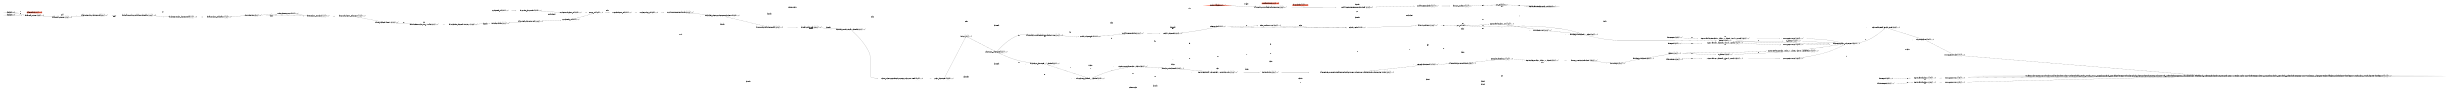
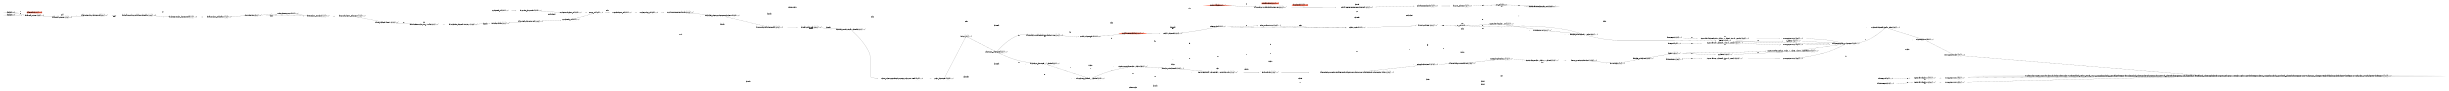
  digraph {
    rankdir=LR
    node [fillcolor=white shape=ellipse style=filled]
    edge [style=bold]
    n1 [label="return backupSnapshotForObjectStore(cmd)@@@10@@@['1', '1', '0']"]
    n2 [label="final NfsTO nfsImageStore = (NfsTO)imageStore@@@12@@@['1', '1', '0']"]
    n3 [label="final String secondaryStoragePoolUrl = nfsImageStore.getUrl()@@@13@@@['1', '1', '0']"]
    n4 [label="secondaryStoragePool = storagePoolMgr.getStoragePoolByURI(secondaryStoragePoolUrl)@@@28@@@['1', '1', '0']"]
    n5 [fillcolor=lightgray label="{if (isCreatedFromVmSnapshot) {s_logger.debug(\"Ignoring removal of vm snapshot on primary as this snapshot is created from vm snapshot\")}{try {DomainInfo.DomainState state = nullDomain vm = nullif (vmName != null) {try {vm = resource.getDomain(conn,vmName)state = vm.getInfo().state}catch (final LibvirtException e) }final KVMStoragePool primaryStorage = storagePoolMgr.getStoragePool(primaryStore.getPoolType(),primaryStore.getUuid())if (state == DomainInfo.DomainState.VIR_DOMAIN_RUNNING && !primaryStorage.isExternalSnapshot()) {final DomainSnapshot snap = vm.snapshotLookupByName(snapshotName)try {s_logger.info(String.format(\"Suspending VM '%s' to delete snapshot,\",vm.getName()))vm.suspend()}catch (final LibvirtException e) snap.delete(0)vm = resource.getDomain(conn,vmName)state = vm.getInfo().stateif (state == DomainInfo.DomainState.VIR_DOMAIN_PAUSED) {vm.resume()}}{if (primaryPool.getType() != StoragePoolType.RBD) {deleteSnapshotViaManageSnapshotScript(snapshotName,snapshotDisk)}}}catch (final Exception ex) }try {if (secondaryStoragePool != null) {secondaryStoragePool.delete()}}catch (final Exception ex) }@@@101@@@['1', '1', '0']"]
    n6 [label="final String ssPmountPath = secondaryStoragePool.getLocalPath()@@@29@@@['1', '1', '0']"]
    n7 [label="snapshotRelPath = destSnapshot.getPath()@@@30@@@['1', '1', '0']"]
    n8 [label="snapshotDestPath = ssPmountPath + File.separator + snapshotRelPath@@@31@@@['1', '1', '0']"]
    n9 [label="command.add(\"-t\",descName)@@@77@@@['1', '1', '0']"]
    n10 [label="final String result = command.execute()@@@78@@@['1', '1', '0']"]
    n11 [label="return new CopyCmdAnswer(result)@@@81@@@['1', '1', '0']"]
    n12 [label="s_logger.debug(\"Failed to backup snaptshot: \" + result)@@@80@@@['1', '1', '0']"]
    n13 [label="result != null@@@79@@@['1', '1', '0']" shape=box]
    n14 [label="newSnapshot.setPath(snapshotRelPath + File.separator + descName)@@@89@@@['1', '1', '0']"]
    n15 [label="newSnapshot.setPhysicalSize(size)@@@90@@@['1', '1', '0']"]
    n16 [label="return new CopyCmdAnswer(newSnapshot)@@@91@@@['1', '1', '0']"]
    n17 [label="final QemuImg q = new QemuImg(cmd.getWaitInMillSeconds())@@@48@@@['1', '1', '0']"]
    n18 [label="q.convert(srcFile,destFile)@@@49@@@['1', '1', '0']"]
    n19 [label="final File snapFile = new File(snapshotFile)@@@50@@@['1', '1', '0']"]
    n20 [label="final Script command = new Script(_manageSnapshotPath,_cmdsTimeout,s_logger)@@@3@@@['0', '0', '1']"]
    n21 [label="command.add(MANAGE_SNAPSTHOT_DESTROY_OPTION,snapshotDisk.getPath())@@@4@@@['0', '0', '1']"]
    n22 [label="command.add(NAME_OPTION,snapshotName)@@@5@@@['0', '0', '1']"]
    n23 [label="s_logger.debug(\"Attempting to backup RBD snapshot \" + rbdSnapshot)@@@39@@@['1', '1', '0']"]
    n24 [label="final File snapDir = new File(snapshotDestPath)@@@40@@@['1', '1', '0']"]
    n25 [label="s_logger.debug(\"Attempting to create \" + snapDir.getAbsolutePath() + \" recursively for snapshot storage\")@@@41@@@['1', '1', '0']"]
    n26 [label="FileUtils.forceMkdir(snapDir)@@@42@@@['1', '1', '0']"]
    n27 [label="final File snapFile = new File(snapshotDestPath + \"/\" + descName)@@@83@@@['1', '1', '0']"]
    n28 [fillcolor=lightgray label="s_logger.debug(\"Failed to delete snapshot on primary: \" + result)@@@8@@@['0', '0', '1']"]
    n29 [label="final String result = command.execute()@@@6@@@['0', '0', '1']"]
    n30 [fillcolor=lightgray label="result != null@@@7@@@['0', '0', '1']" shape=diamond]
    n31 [label="final FileNotFoundException e@@@56@@@['1', '1', '0']" shape=diamond]
    n32 [label="s_logger.error(\"Failed to open \" + snapshotDestPath + \". The error was: \" + e.getMessage())@@@57@@@['1', '1', '0']"]
    n33 [label="return new CopyCmdAnswer(e.toString())@@@58@@@['1', '1', '0']"]
    n34 [label="final SnapshotObjectTO newSnapshot = new SnapshotObjectTO()@@@88@@@['1', '1', '0']"]
    n35 [label="return new CopyCmdAnswer(e.toString())@@@66@@@['1', '1', '0']"]
    n36 [label="final LibvirtException e@@@93@@@['1', '1', '0']" shape=diamond]
    n37 [label="s_logger.debug(\"Failed to backup snapshot: \",e)@@@94@@@['1', '1', '0']"]
    n38 [label="return new CopyCmdAnswer(e.toString())@@@95@@@['1', '1', '0']"]
    n39 [label="final DataStoreTO imageStore = destData.getDataStore()@@@8@@@['1', '1', '0']"]
    n40 [label="!(imageStore instanceof NfsTO)@@@9@@@['1', '1', '0']" shape=diamond]
    n41 [label="snapFile.exists()@@@84@@@['1', '1', '0']" shape=diamond]
    n42 [label="final CloudRuntimeException e@@@97@@@['1', '1', '0']" shape=diamond]
    n43 [label="s_logger.debug(\"Failed to backup snapshot: \",e)@@@98@@@['1', '1', '0']"]
    n44 [label="return new CopyCmdAnswer(e.toString())@@@99@@@['1', '1', '0']"]
    n45 [label="command.add(\"-p\",snapshotDestPath)@@@73@@@['1', '1', '0']"]
    n46 [label="isCreatedFromVmSnapshot@@@74@@@['1', '1', '0']" shape=diamond]
    n47 [label="descName = UUID.randomUUID().toString()@@@75@@@['1', '1', '0']"]
    n48 [label="final QemuImgFile srcFile = new QemuImgFile(KVMPhysicalDisk.RBDStringBuilder(primaryPool.getSourceHost(),primaryPool.getSourcePort(),primaryPool.getAuthUserName(),primaryPool.getAuthSecret(),rbdSnapshot))@@@43@@@['1', '1', '0']"]
    n49 [label="srcFile.setFormat(snapshotDisk.getFormat())@@@44@@@['1', '1', '0']"]
    n50 [label="final QemuImgFile destFile = new QemuImgFile(snapshotFile)@@@45@@@['1', '1', '0']"]
    n51 [label="final QemuImgException e@@@64@@@['1', '1', '0']" shape=diamond]
    n52 [label="s_logger.error(\"Failed to backup the RBD snapshot from \" + rbdSnapshot + \" to \" + snapshotFile + \" the error was: \" + e.getMessage())@@@65@@@['1', '1', '0']"]
    n53 [label="KVMStoragePool primaryPool = null@@@25@@@['1', '1', '0']"]
    n54 [label="conn = LibvirtConnection.getConnectionByVmName(vmName)@@@27@@@['1', '1', '0']"]
    n55 [label="String snapshotRelPath = null@@@20@@@['1', '1', '0']"]
    n56 [label="final String vmName = snapshot.getVmName()@@@21@@@['1', '1', '0']"]
    n57 [label="KVMStoragePool secondaryStoragePool = null@@@22@@@['1', '1', '0']"]
    n58 [label="final int index = snapshot.getPath().lastIndexOf(\"/\")@@@14@@@['1', '1', '0']"]
    n59 [label="snapFile.exists()@@@51@@@['1', '1', '0']" shape=diamond]
    n60 [label="return new CopyCmdAnswer(e.toString())@@@62@@@['1', '1', '0']"]
    n61 [label="final boolean isCreatedFromVmSnapshot = (index == -1)? true: false@@@15@@@['1', '1', '0']"]
    n62 [label="final String snapshotName = snapshot.getPath().substring(index + 1)@@@16@@@['1', '1', '0']"]
    n63 [label="final String rbdSnapshot = snapshotDisk.getPath() + \"@\" + snapshotName@@@36@@@['1', '1', '0']"]
    n64 [label="final String snapshotFile = snapshotDestPath + \"/\" + snapshotName@@@37@@@['1', '1', '0']"]
    n65 [label="String descName = snapshotName@@@17@@@['1', '1', '0']"]
-   n66 [label="command.add(NAME_OPTION,snapshotName)@@@72@@@['1', '1', '0']"]
+   n66 [fillcolor=tomato label="command.add(NAME_OPTION,snapshotName)@@@72@@@['1', '1', '0']"]
    n67 [label="s_logger.debug(\"Backing up RBD snapshot \" + rbdSnapshot + \" to \" + snapshotFile)@@@47@@@['1', '1', '0']"]
    n68 [label="s_logger.debug(\"Finished backing up RBD snapshot \" + rbdSnapshot + \" to \" + snapshotFile + \" Snapshot size: \" + toHumanReadableSize(size))@@@54@@@['1', '1', '0']"]
    n69 [label="KVMPhysicalDisk snapshotDisk = null@@@24@@@['1', '1', '0']"]
    n70 [label="final DataTO destData = cmd.getDestTO()@@@4@@@['1', '1', '0']"]
    n71 [label="final SnapshotObjectTO snapshot = (SnapshotObjectTO)srcData@@@5@@@['1', '1', '0']"]
    n72 [label="final SnapshotObjectTO destSnapshot = (SnapshotObjectTO)destData@@@7@@@['1', '1', '0']"]
    n73 [label="final PrimaryDataStoreTO primaryStore = (PrimaryDataStoreTO)snapshot.getDataStore()@@@6@@@['1', '1', '0']"]
    n74 [label="final String volumePath = snapshot.getVolume().getPath()@@@18@@@['1', '1', '0']"]
    n75 [label="String snapshotDestPath = null@@@19@@@['1', '1', '0']"]
    n76 [label="snapshotDisk = storagePoolMgr.getPhysicalDisk(primaryStore.getPoolType(),primaryStore.getUuid(),volumePath)@@@32@@@['1', '1', '0']"]
    n77 [label="Connect conn = null@@@23@@@['1', '1', '0']"]
    n78 [label="primaryPool = snapshotDisk.getPool()@@@33@@@['1', '1', '0']"]
    n79 [label="long size = 0@@@34@@@['1', '1', '0']"]
    n80 [fillcolor=tomato label="KVMPhysicalDisk snapshotDisk@@@2@@@['0', '0', '1']" shape=box]
    n81 [label="size = snapFile.length()@@@52@@@['1', '1', '0']"]
    n82 [label="final IOException e@@@60@@@['1', '1', '0']" shape=diamond]
    n83 [label="s_logger.error(\"Failed to create \" + snapshotDestPath + \". The error was: \" + e.getMessage())@@@61@@@['1', '1', '0']"]
    n84 [fillcolor=lightgray label="backupSnapshot['1', '0', '0']" shape=diamond]
    n85 [fillcolor=tomato label="final CopyCommand cmd@@@2@@@['1', '1', '0']" shape=box]
    n86 [label="final DataTO srcData = cmd.getSrcTO()@@@3@@@['1', '1', '0']"]
    n87 [label="destFile.setFormat(PhysicalDiskFormat.QCOW2)@@@46@@@['1', '1', '0']"]
    n88 [label="command.add(\"-b\",snapshotDisk.getPath())@@@71@@@['1', '1', '0']"]
    n89 [label="primaryPool.getType() == StoragePoolType.RBD@@@35@@@['1', '1', '0']" shape=diamond]
    n90 [label="final Script command = new Script(_manageSnapshotPath,cmd.getWaitInMillSeconds(),s_logger)@@@70@@@['1', '1', '0']"]
    n91 [label="size = snapFile.length()@@@85@@@['1', '1', '0']"]
    n92 [fillcolor=tomato label="deleteSnapshotViaManageSnapshotScript['0', '0', '1']" shape=diamond]
    n93 [fillcolor=tomato label="final String snapshotName@@@2@@@['0', '0', '1']" shape=box]
    n94 [fillcolor=lightgray label="backupSnapshot['0', '1', '0']" shape=diamond]
    n1 -> n2
    n2 -> n3
    n3 -> n4 [label=secondaryStoragePoolUrl style=solid]
    n3 -> n58
    n4 -> n5 [label=secondaryStoragePool style=solid]
    n4 -> n6
    n6 -> n7
    n6 -> n8 [label=ssPmountPath style=solid]
    n7 -> n8 [label=snapshotRelPath style=solid]
    n7 -> n8
    n7 -> n14 [label=snapshotRelPath style=solid]
    n8 -> n24 [label=snapshotDestPath style=solid]
    n8 -> n27 [label=snapshotDestPath style=solid]
    n8 -> n45 [label=snapshotDestPath style=solid]
    n8 -> n64 [label=snapshotDestPath style=solid]
    n8 -> n76
    n9 -> n10
    n10 -> n11 [label=result style=solid]
    n10 -> n12 [label=result style=solid]
    n10 -> n13
    n10 -> n13 [label=result style=solid]
    n11 -> n27
    n12 -> n11
    n12 -> n28 [label=0 style=dashed]
    n13 -> n11 [label=true style=dotted]
    n13 -> n12
    n13 -> n12 [label=true style=dotted]
    n13 -> n27
    n14 -> n15
    n15 -> n16
    n16 -> n5
    n17 -> n18
    n18 -> n19
    n19 -> n59
    n20 -> n21
    n21 -> n22
    n22 -> n29
    n23 -> n24
    n24 -> n25
    n24 -> n26 [label=snapDir style=solid]
    n25 -> n26
    n26 -> n48
    n27 -> n41
    n29 -> n28 [label=result style=solid]
    n29 -> n30 [label=result style=solid]
    n29 -> n30
    n30 -> n28 [label=true style=dotted]
    n30 -> n28
    n31 -> n32 [label=true style=dotted]
    n31 -> n32
    n31 -> n33 [label=true style=dotted]
    n32 -> n33
    n33 -> n34
    n34 -> n14
    n34 -> n16 [label=newSnapshot style=solid]
    n35 -> n34
    n36 -> n37
    n36 -> n37 [label=true style=dotted]
    n36 -> n38 [label=true style=dotted]
    n37 -> n38
    n38 -> n5
    n39 -> n2 [label=imageStore style=solid]
    n39 -> n40
    n40 -> n1
    n40 -> n1 [label=true style=dotted]
    n40 -> n2
    n41 -> n34
    n41 -> n91
    n41 -> n91 [label=true style=dotted]
    n42 -> n43 [label=true style=dotted]
    n42 -> n43
    n42 -> n44 [label=true style=dotted]
    n43 -> n44
    n44 -> n5
    n45 -> n46
    n46 -> n9
    n46 -> n47 [label=true style=dotted]
    n46 -> n47
    n47 -> n9
    n47 -> n9 [label=descName style=solid]
    n47 -> n14 [label=descName style=solid]
    n47 -> n27 [label=descName style=solid]
    n48 -> n18 [label=srcFile style=solid]
    n48 -> n49
    n49 -> n50
    n50 -> n18 [label=destFile style=solid]
    n50 -> n87
    n51 -> n35 [label=true style=dotted]
    n51 -> n52 [label=true style=dotted]
    n51 -> n52
    n52 -> n35
    n53 -> n54
    n54 -> n4
    n54 -> n5 [label=conn style=solid]
    n55 -> n56
    n56 -> n5 [label=vmName style=solid]
    n56 -> n54 [label=vmName style=solid]
    n56 -> n57
    n57 -> n77
    n58 -> n61 [label=index style=solid]
    n58 -> n61
    n58 -> n62 [label=index style=solid]
    n59 -> n68
    n59 -> n81 [label=true style=dotted]
    n59 -> n81
    n60 -> n34
    n61 -> n5 [label=isCreatedFromVmSnapshot style=solid]
    n61 -> n46 [label=isCreatedFromVmSnapshot style=solid]
    n61 -> n62
    n62 -> n5 [label=snapshotName style=solid]
    n62 -> n63 [label=snapshotName style=solid]
    n62 -> n64 [label=snapshotName style=solid]
    n62 -> n65 [label=snapshotName style=solid]
    n62 -> n65
    n62 -> n66 [label=snapshotName style=solid]
    n63 -> n23 [label=rbdSnapshot style=solid]
    n63 -> n48 [label=rbdSnapshot style=solid]
    n63 -> n64
    n63 -> n67 [label=rbdSnapshot style=solid]
    n63 -> n68 [label=rbdSnapshot style=solid]
    n64 -> n19 [label=snapshotFile style=solid]
    n64 -> n23
    n64 -> n50 [label=snapshotFile style=solid]
    n64 -> n67 [label=snapshotFile style=solid]
    n64 -> n68 [label=snapshotFile style=solid]
    n65 -> n9 [label=descName style=solid]
    n65 -> n14 [label=descName style=solid]
    n65 -> n27 [label=descName style=solid]
    n65 -> n74
    n66 -> n45
    n67 -> n17
    n68 -> n34
    n69 -> n53
    n70 -> n71
    n70 -> n72 [label=destData style=solid]
    n71 -> n73
    n72 -> n39
    n73 -> n72
    n74 -> n75
    n74 -> n76 [label=volumePath style=solid]
    n75 -> n77
    n76 -> n5 [label=snapshotDisk style=solid]
    n76 -> n78
    n77 -> n69
    n78 -> n79
    n79 -> n15 [label=size style=solid]
    n79 -> n68 [label=size style=solid]
    n79 -> n89
    n81 -> n15 [label=size style=solid]
    n81 -> n68 [label=size style=solid]
    n81 -> n68
    n82 -> n60 [label=true style=dotted]
    n82 -> n83
    n82 -> n83 [label=true style=dotted]
    n83 -> n60
    n84 -> n85 [label=true style=dotted]
    n84 -> n86
    n85 -> n1 [label=cmd style=solid]
    n86 -> n70
    n86 -> n71 [label=srcData style=solid]
    n87 -> n67
    n88 -> n66
    n89 -> n9 [label=false style=dotted]
    n89 -> n10 [label=false style=dotted]
    n89 -> n13 [label=false style=dotted]
    n89 -> n17 [label=true style=dotted]
    n89 -> n18 [label=true style=dotted]
    n89 -> n19 [label=true style=dotted]
    n89 -> n23 [label=true style=dotted]
    n89 -> n24 [label=true style=dotted]
    n89 -> n25 [label=true style=dotted]
    n89 -> n26 [label=true style=dotted]
    n89 -> n27 [label=false style=dotted]
    n89 -> n41 [label=false style=dotted]
    n89 -> n45 [label=false style=dotted]
    n89 -> n46 [label=false style=dotted]
    n89 -> n48 [label=true style=dotted]
    n89 -> n49 [label=true style=dotted]
    n89 -> n50 [label=true style=dotted]
    n89 -> n59 [label=true style=dotted]
    n89 -> n63 [label=true style=dotted]
    n89 -> n63
    n89 -> n64 [label=true style=dotted]
    n89 -> n66 [label=false style=dotted]
    n89 -> n67 [label=true style=dotted]
    n89 -> n68 [label=true style=dotted]
    n89 -> n87 [label=true style=dotted]
    n89 -> n88 [label=false style=dotted]
    n89 -> n90
    n89 -> n90 [label=false style=dotted]
    n90 -> n88
    n91 -> n15 [label=size style=solid]
    n91 -> n34
    n92 -> n20
-   n92 -> n80 [label=newSnapshot style=dotted]
+   n92 -> n80 [label=true style=dotted]
    n92 -> n93 [label=true style=dotted]
    n93 -> n22 [label=snapshotName style=solid]
    n94 -> n85 [label=true style=dotted]
    n94 -> n86
  }
